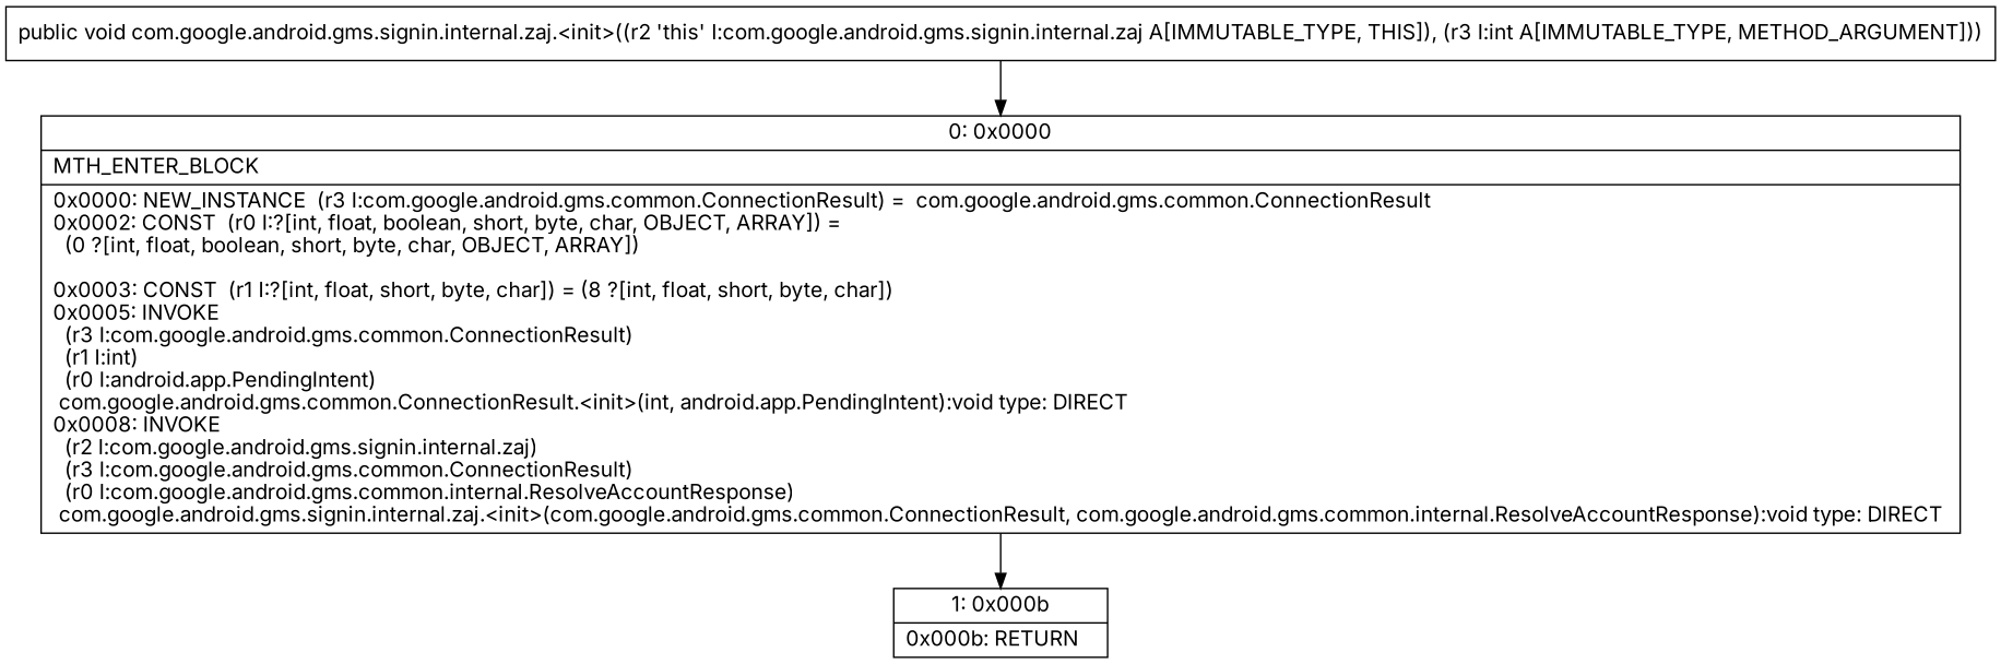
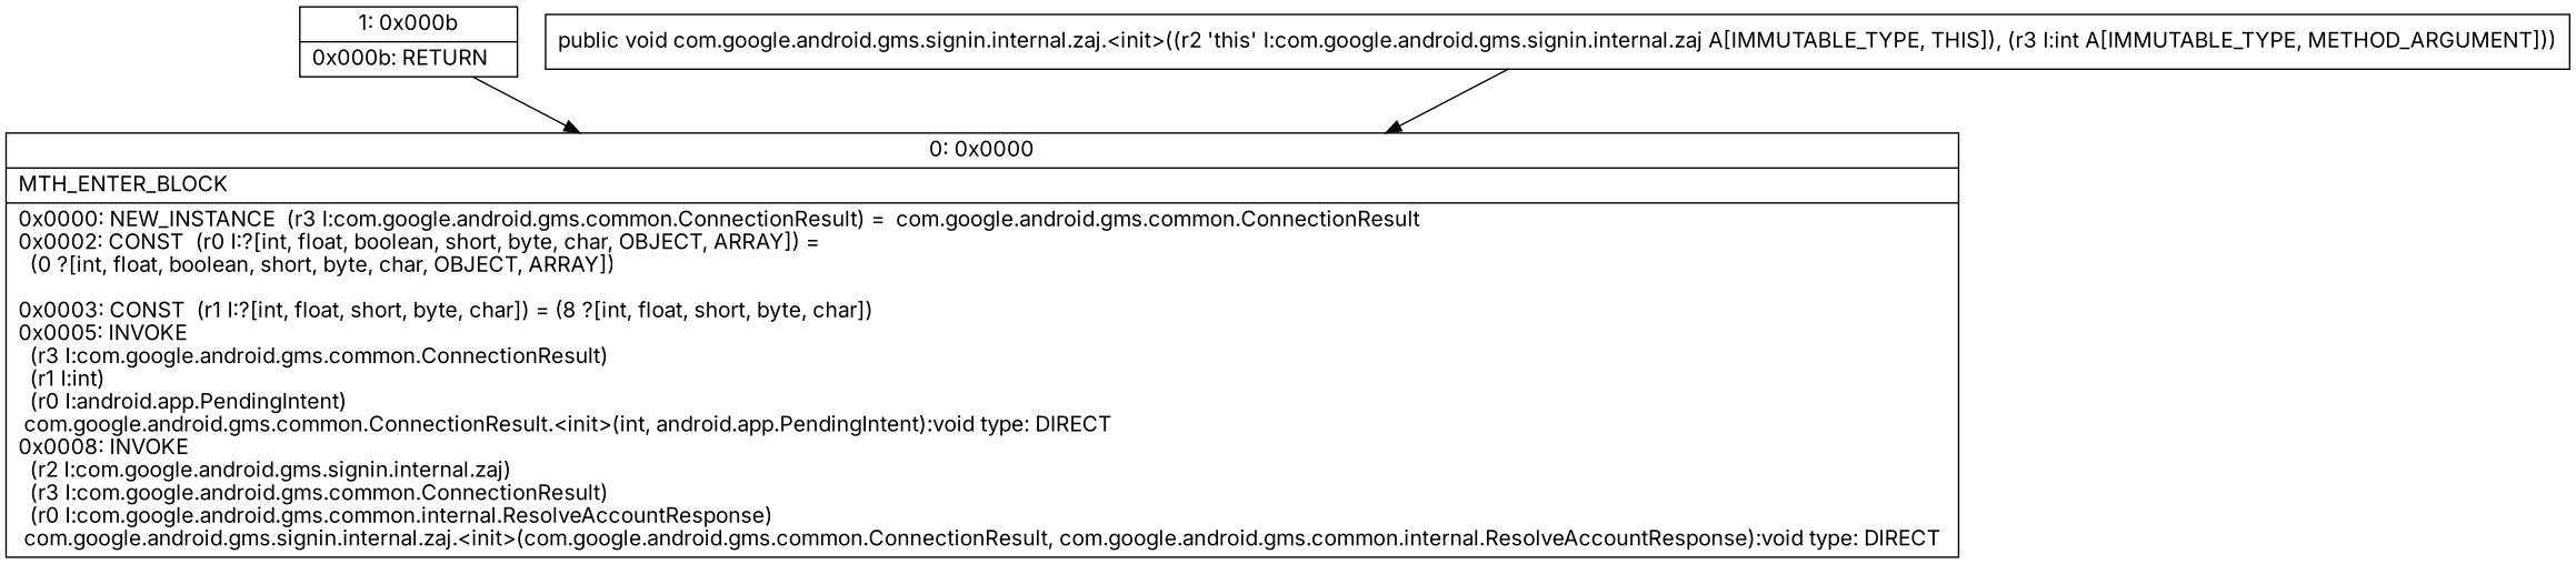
  digraph {
    fontname=Inter
    node [shape=record fontname=Inter]
    edge [fontname=Inter]
    n1 [label="{0\:\ 0x0000|MTH_ENTER_BLOCK\l|0x0000: NEW_INSTANCE  (r3 I:com.google.android.gms.common.ConnectionResult) =  com.google.android.gms.common.ConnectionResult \l0x0002: CONST  (r0 I:?[int, float, boolean, short, byte, char, OBJECT, ARRAY]) = \l  (0 ?[int, float, boolean, short, byte, char, OBJECT, ARRAY])\l \l0x0003: CONST  (r1 I:?[int, float, short, byte, char]) = (8 ?[int, float, short, byte, char]) \l0x0005: INVOKE  \l  (r3 I:com.google.android.gms.common.ConnectionResult)\l  (r1 I:int)\l  (r0 I:android.app.PendingIntent)\l com.google.android.gms.common.ConnectionResult.\<init\>(int, android.app.PendingIntent):void type: DIRECT \l0x0008: INVOKE  \l  (r2 I:com.google.android.gms.signin.internal.zaj)\l  (r3 I:com.google.android.gms.common.ConnectionResult)\l  (r0 I:com.google.android.gms.common.internal.ResolveAccountResponse)\l com.google.android.gms.signin.internal.zaj.\<init\>(com.google.android.gms.common.ConnectionResult, com.google.android.gms.common.internal.ResolveAccountResponse):void type: DIRECT \l}"]
    n2 [label="{1\:\ 0x000b|0x000b: RETURN   \l}"]
    n3 [label="{public void com.google.android.gms.signin.internal.zaj.\<init\>((r2 'this' I:com.google.android.gms.signin.internal.zaj A[IMMUTABLE_TYPE, THIS]), (r3 I:int A[IMMUTABLE_TYPE, METHOD_ARGUMENT])) }"]
-   n1 -> n2
+   n2 -> n1
    n3 -> n1
  }
